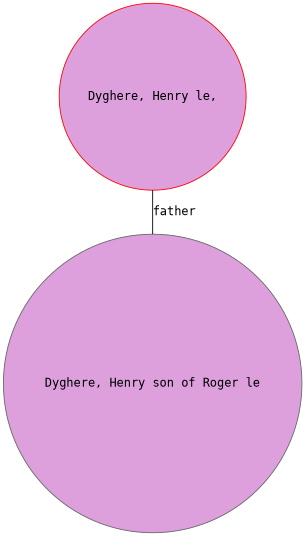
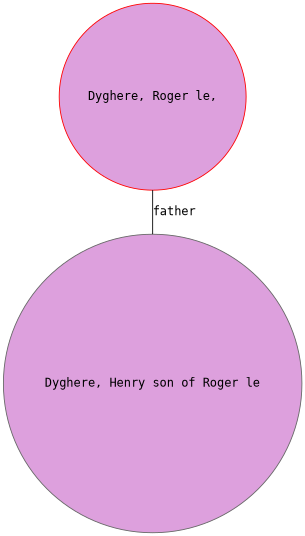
  digraph {
    fontname="DejaVu Sans Mono"
    node [regular=1 shape=circle style=filled fillcolor=plum fontname="DejaVu Sans Mono"]
    n1 [color=gray40 label="Dyghere, Henry son of Roger le"]
-   n2 [color=red label="Dyghere, Henry le,"]
+   n2 [color=red label="Dyghere, Roger le,"]
    n2 -> n1 [arrowsize=0.0 dir=none label=father fontname="DejaVu Sans Mono"]
  }
